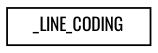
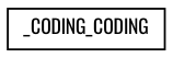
  digraph {
    rankdir=TB
    fontname=Oswald
-   n1 [color=black fillcolor=white fontname=Oswald fontsize=10 height=0.2 label=_LINE_CODING shape=record style=filled width=0.4]
+   n1 [color=black fillcolor=white fontname=Oswald fontsize=10 height=0.2 label=_CODING_CODING shape=record style=filled width=0.4]
  }
